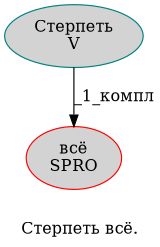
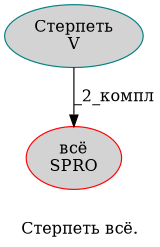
  digraph {
    label="Стерпеть всё."
    node [fillcolor=lightgray penwidth=1 shape=ellipse style=filled]
    n1 [label="Стерпеть\nV" color=teal]
    n2 [label="всё\nSPRO" color=red]
-   n1 -> n2 [label="_1_компл" arrowhead=normal]
+   n1 -> n2 [label="_2_компл" arrowhead=normal]
  }
